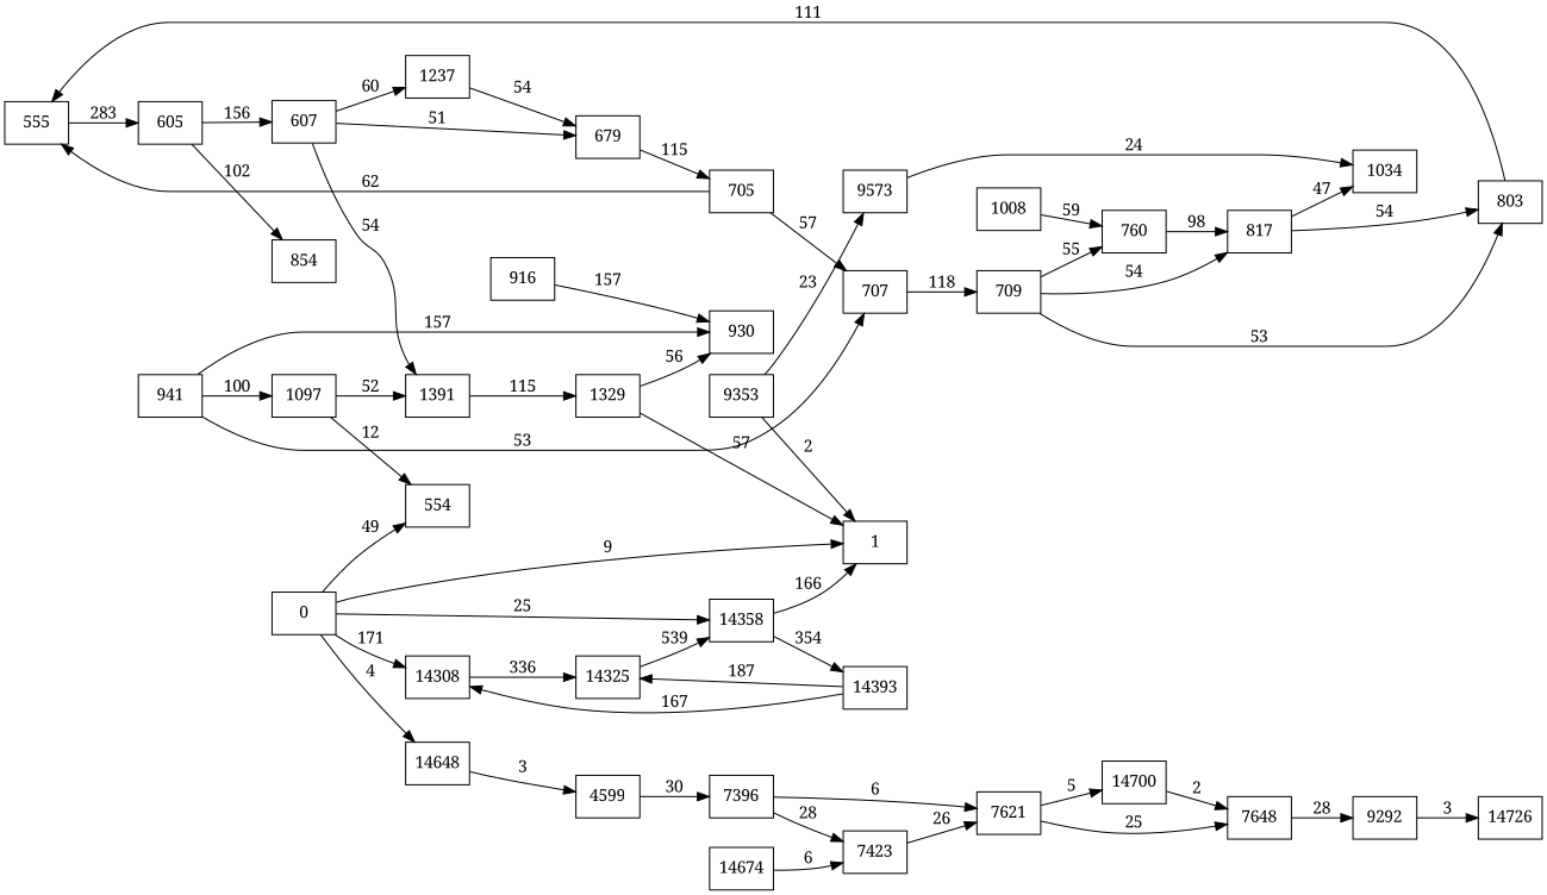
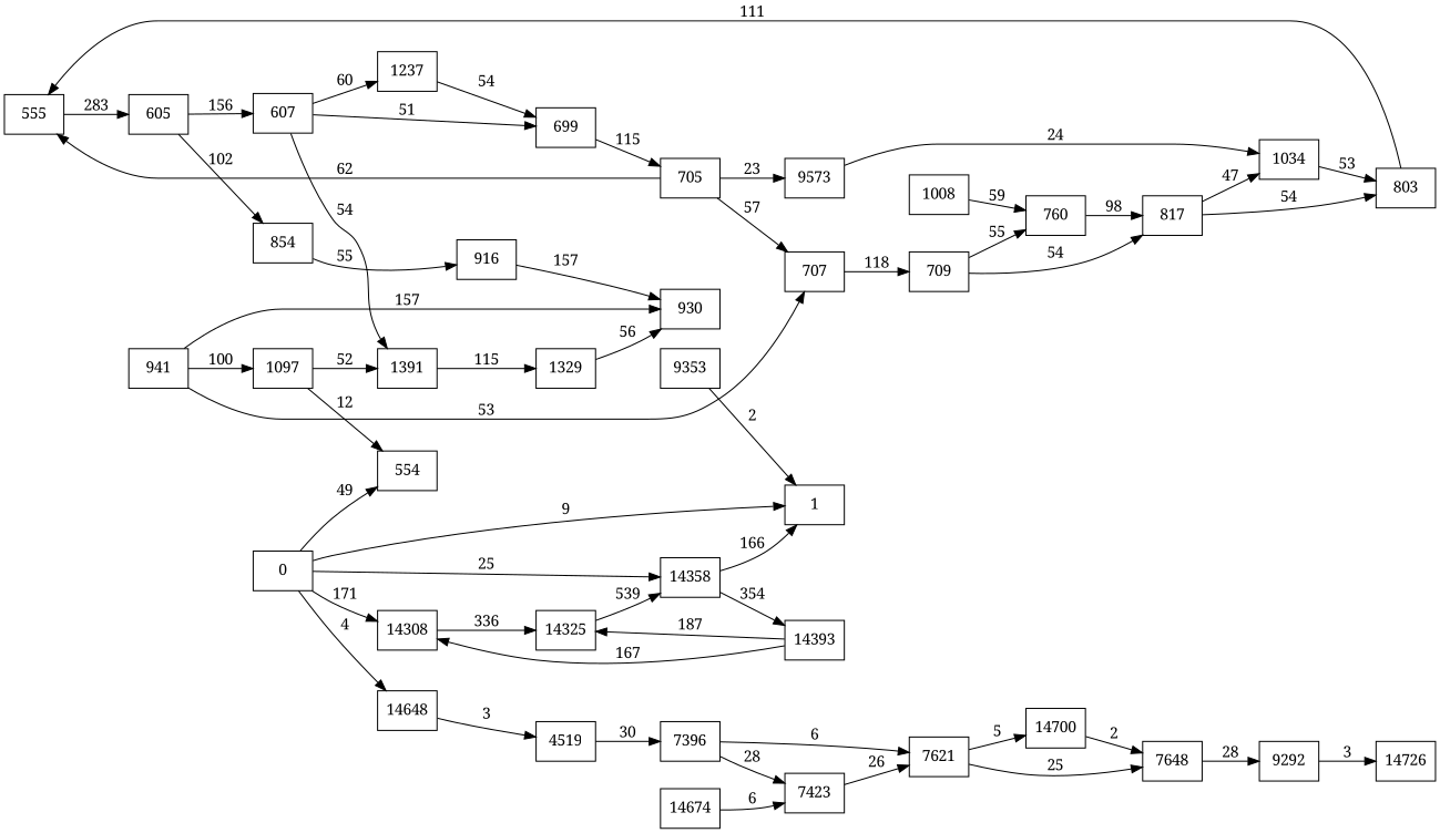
  digraph {
    fontname="Noto Serif"
    rankdir=LR
    node [fontname="Noto Serif" shape=rectangle]
    edge [fontname="Noto Serif"]
    555
    605
    607
    854
-   679
+   679 [label=699]
    1237
    n7 [label=1391]
    916
    705
    1329
    930
    707
    1
    709
    760
    817
    1008
    n18 [label=803]
    1034
    941
    1097
    554
-   4599
+   4599 [label=4519]
    7396
    7423
    7621
    14674
    7648
    14700
    9292
    14726
    9353
    9573
    14308
    14325
    14358
    14393
    14648
    0
    555 -> 605 [label=283]
    605 -> 607 [label=156]
    605 -> 854 [label=102]
    607 -> 679 [label=51]
    607 -> 1237 [label=60]
    607 -> n7 [label=54]
+   854 -> 916 [label=55]
    679 -> 705 [label=115]
    1237 -> 679 [label=54]
    n7 -> 1329 [label=115]
    916 -> 930 [label=157]
    705 -> 555 [label=62]
    705 -> 707 [label=57]
    1329 -> 930 [label=56]
-   1329 -> 1 [label=57]
    707 -> 709 [label=118]
    709 -> 760 [label=55]
    709 -> 817 [label=54]
    760 -> 817 [label=98]
    817 -> n18 [label=54]
    817 -> 1034 [label=47]
    1008 -> 760 [label=59]
    n18 -> 555 [label=111]
-   709 -> n18 [label=53]
+   1034 -> n18 [label=53]
    941 -> 930 [label=157]
    941 -> 707 [label=53]
    941 -> 1097 [label=100]
    1097 -> n7 [label=52]
    1097 -> 554 [label=12]
    4599 -> 7396 [label=30]
    7396 -> 7423 [label=28]
    7396 -> 7621 [label=6]
    7423 -> 7621 [label=26]
    7621 -> 7648 [label=25]
    7621 -> 14700 [label=5]
    14674 -> 7423 [label=6]
    7648 -> 9292 [label=28]
    14700 -> 7648 [label=2]
    9292 -> 14726 [label=3]
    9353 -> 1 [label=2]
-   9353 -> 9573 [label=23]
+   705 -> 9573 [label=23]
    9573 -> 1034 [label=24]
    14308 -> 14325 [label=336]
    14325 -> 14358 [label=539]
    14358 -> 1 [label=166]
    14358 -> 14393 [label=354]
    14393 -> 14308 [label=167]
    14393 -> 14325 [label=187]
    14648 -> 4599 [label=3]
    0 -> 1 [label=9]
    0 -> 554 [label=49]
    0 -> 14308 [label=171]
    0 -> 14358 [label=25]
    0 -> 14648 [label=4]
  }
